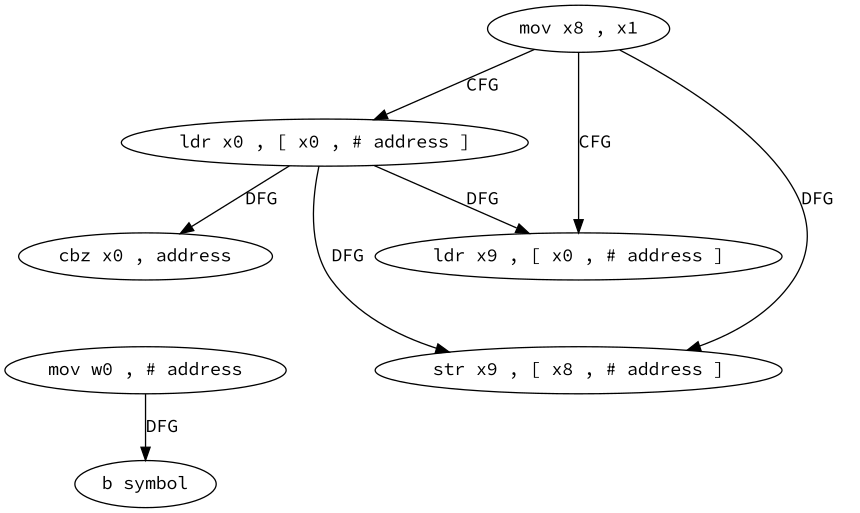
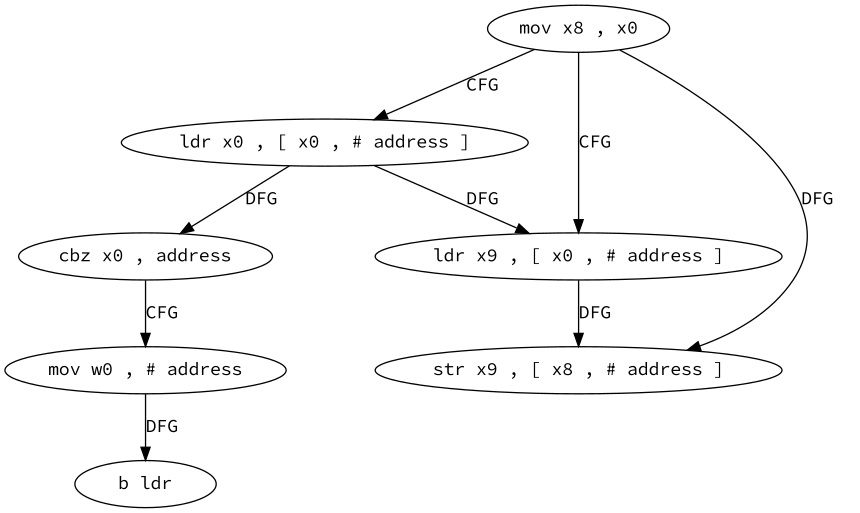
  digraph {
    fontname="Source Code Pro"
    node [fontname="Source Code Pro"]
    edge [fontname="Source Code Pro"]
-   n1 [label="mov x8 , x1"]
+   n1 [label="mov x8 , x0"]
    n2 [label="ldr x0 , [ x0 , # address ]"]
    n3 [label="str x9 , [ x8 , # address ]"]
    n4 [label="ldr x9 , [ x0 , # address ]"]
    n5 [label="cbz x0 , address"]
    n6 [label="mov w0 , # address"]
-   n7 [label="b symbol"]
+   n7 [label="b ldr"]
    n1 -> n2 [label=CFG]
    n1 -> n3 [label=DFG]
    n1 -> n4 [label=CFG]
    n2 -> n4 [label=DFG]
    n2 -> n5 [label=DFG]
-   n2 -> n3 [label=DFG]
+   n4 -> n3 [label=DFG]
+   n5 -> n6 [label=CFG]
    n6 -> n7 [label=DFG]
  }
